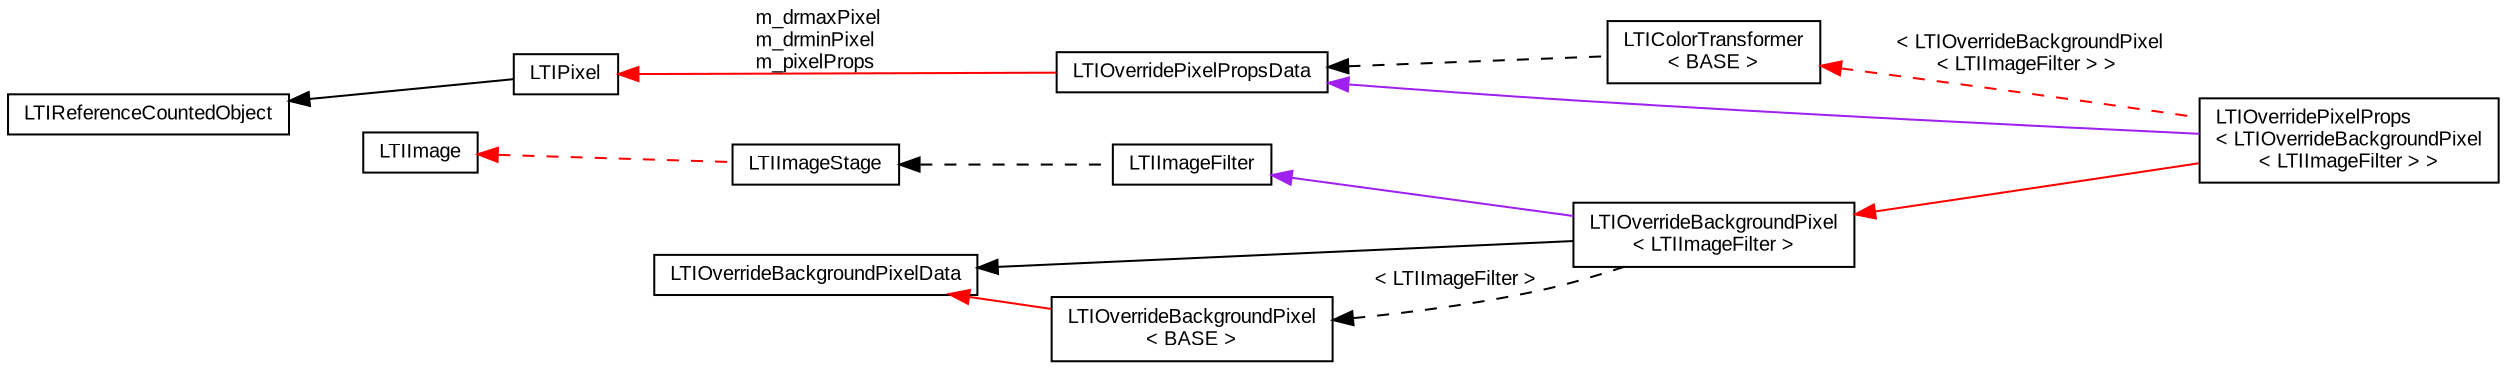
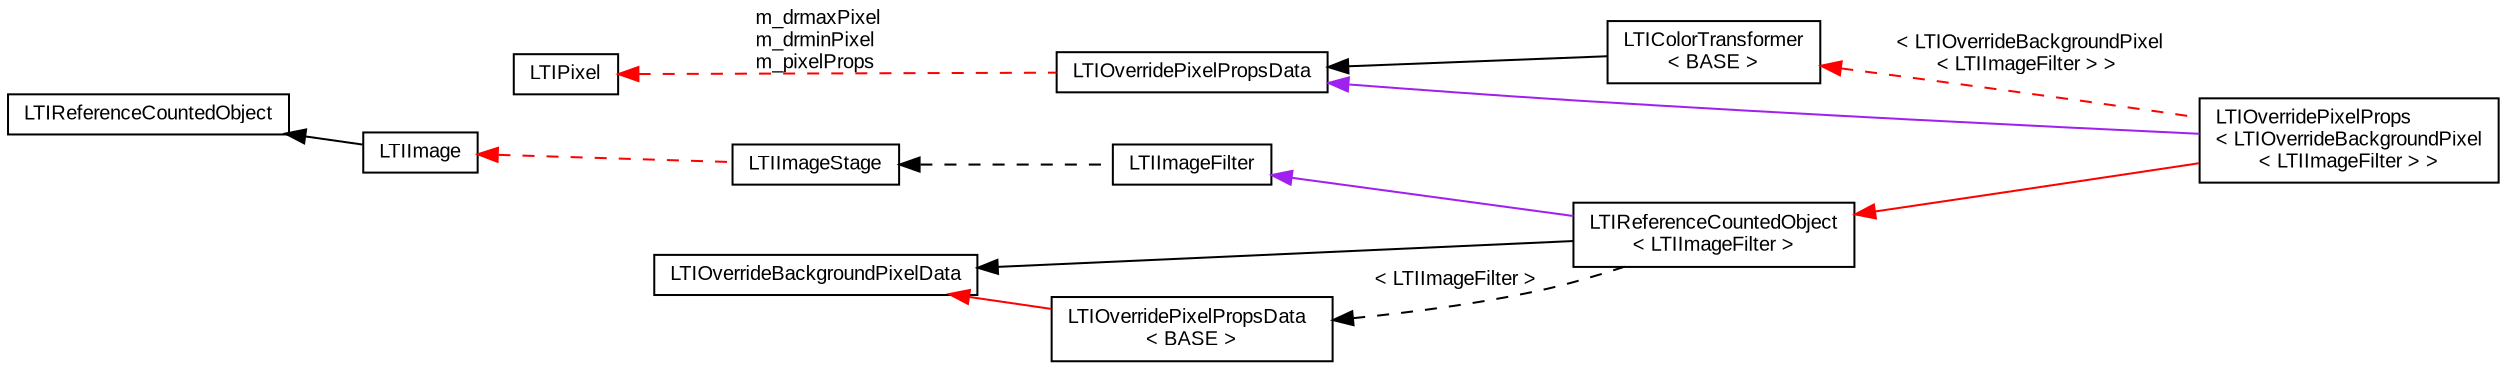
  digraph {
    fontname="Liberation Sans"
    rankdir=LR
    node [color=black fontname="Liberation Sans" fontsize=10 shape=record]
    edge [color=red dir=back fontname="Liberation Sans" fontsize=10 labelfontname=Helvetica labelfontsize=10 style=solid]
    n1 [height=0.2 label="LTIOverridePixelProps\l\< LTIOverrideBackgroundPixel\l\< LTIImageFilter \> \>" width=0.4]
-   n2 [height=0.2 label="LTIOverrideBackgroundPixel\l\< LTIImageFilter \>" width=0.4]
+   n2 [height=0.2 label="LTIReferenceCountedObject\l\< LTIImageFilter \>" width=0.4]
    n3 [height=0.2 label=LTIImageFilter width=0.4]
    n4 [height=0.2 label=LTIImageStage width=0.4]
    n5 [height=0.2 label=LTIImage width=0.4]
    n6 [height=0.2 label=LTIReferenceCountedObject width=0.4]
    n7 [height=0.2 label=LTIOverrideBackgroundPixelData width=0.4]
-   n8 [height=0.2 label="LTIOverrideBackgroundPixel\l\< BASE \>" width=0.4]
+   n8 [height=0.2 label="LTIOverridePixelPropsData\l\< BASE \>" width=0.4]
    n9 [height=0.2 label=LTIPixel width=0.4]
    n10 [height=0.2 label=LTIOverridePixelPropsData width=0.4]
    n11 [height=0.2 label="LTIColorTransformer\l\< BASE \>" width=0.4]
    n2 -> n1
    n3 -> n2 [color=purple]
    n4 -> n3 [color=black style=dashed]
    n5 -> n4 [style=dashed]
-   n6 -> n9 [color=black]
+   n6 -> n5 [color=black]
    n7 -> n2 [color=black]
    n7 -> n8
    n8 -> n2 [color=black label=" \< LTIImageFilter \>" style=dashed]
-   n9 -> n10 [label=" m_drmaxPixel\nm_drminPixel\nm_pixelProps"]
+   n9 -> n10 [label=" m_drmaxPixel\nm_drminPixel\nm_pixelProps" style=dashed]
    n10 -> n1 [color=purple]
-   n10 -> n11 [color=black style=dashed]
+   n10 -> n11 [color=black]
    n11 -> n1 [label=" \< LTIOverrideBackgroundPixel\l\< LTIImageFilter \> \>" style=dashed]
  }
